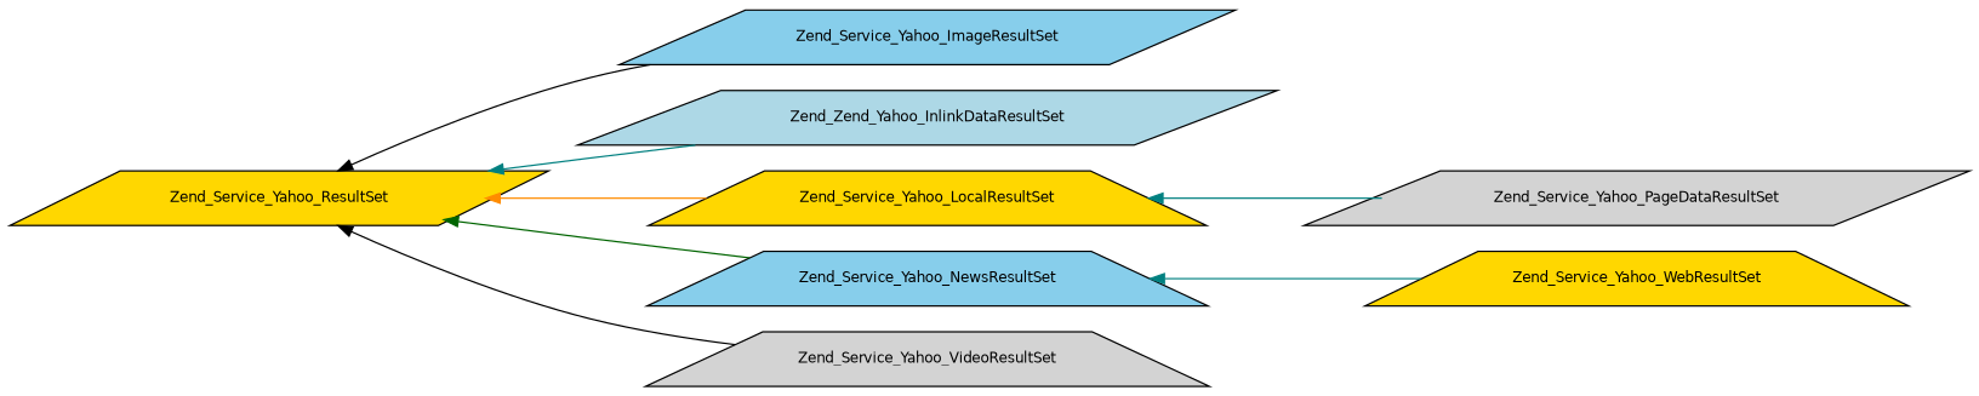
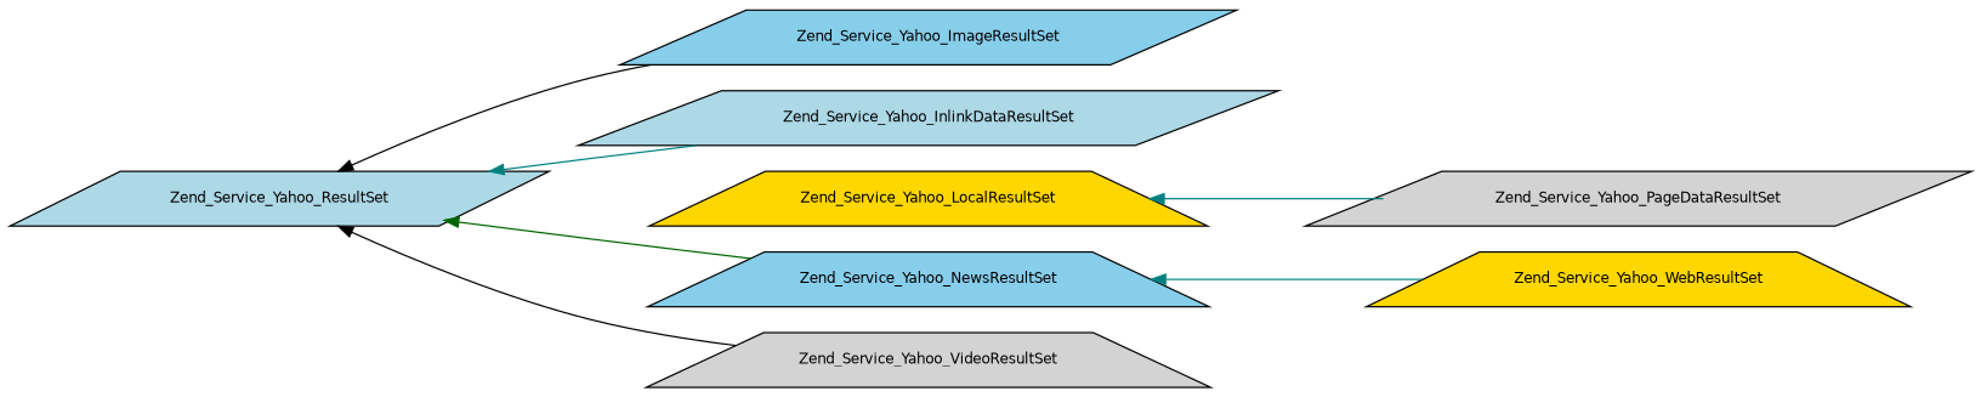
  digraph {
    rankdir=LR
    node [color=black fillcolor=lightblue fontname=Helvetica fontsize=10 shape=parallelogram style=filled]
    edge [color=teal dir=back fontname=Helvetica fontsize=10 labelfontname=Helvetica labelfontsize=10 style=solid]
-   n1 [fillcolor=gold height=0.2 label=Zend_Service_Yahoo_ResultSet width=0.4]
+   n1 [height=0.2 label=Zend_Service_Yahoo_ResultSet width=0.4]
    n2 [fillcolor=skyblue height=0.2 label=Zend_Service_Yahoo_ImageResultSet width=0.4]
-   n3 [height=0.2 label=Zend_Zend_Yahoo_InlinkDataResultSet width=0.4]
+   n3 [height=0.2 label=Zend_Service_Yahoo_InlinkDataResultSet width=0.4]
    n4 [fillcolor=gold height=0.2 label=Zend_Service_Yahoo_LocalResultSet shape=trapezium width=0.4]
    n5 [fillcolor=skyblue height=0.2 label=Zend_Service_Yahoo_NewsResultSet shape=trapezium width=0.4]
    n6 [fillcolor=lightgrey height=0.2 label=Zend_Service_Yahoo_VideoResultSet shape=trapezium width=0.4]
    n7 [fillcolor=lightgrey height=0.2 label=Zend_Service_Yahoo_PageDataResultSet width=0.4]
    n8 [fillcolor=gold height=0.2 label=Zend_Service_Yahoo_WebResultSet shape=trapezium width=0.4]
    n1 -> n2 [color=black]
    n1 -> n3
-   n1 -> n4 [color=darkorange]
    n1 -> n5 [color=darkgreen]
    n1 -> n6 [color=black]
    n4 -> n7
    n5 -> n8
  }
